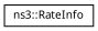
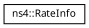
  digraph {
    rankdir=LR
    fontname="Noto Sans"
-   n1 [color=black fillcolor=white fontname="Noto Sans" fontsize=10 height=0.2 label="ns3::RateInfo" shape=record style=filled width=0.4]
+   n1 [color=black fillcolor=white fontname="Noto Sans" fontsize=10 height=0.2 label="ns4::RateInfo" shape=record style=filled width=0.4]
  }
